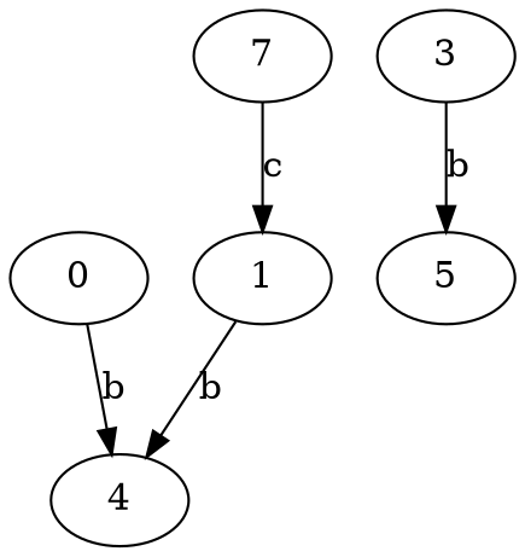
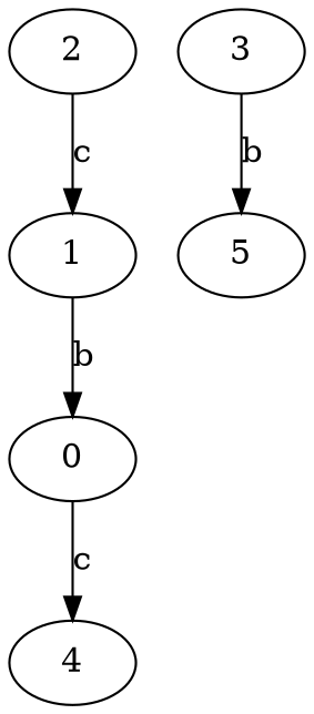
  strict digraph {
    1
    4
-   7
+   7 [label=2]
    0
    3
    5
-   1 -> 4 [label=b]
+   1 -> 0 [label=b]
    7 -> 1 [label=c]
-   0 -> 4 [label=b]
+   0 -> 4 [label=c]
    3 -> 5 [label=b]
  }
